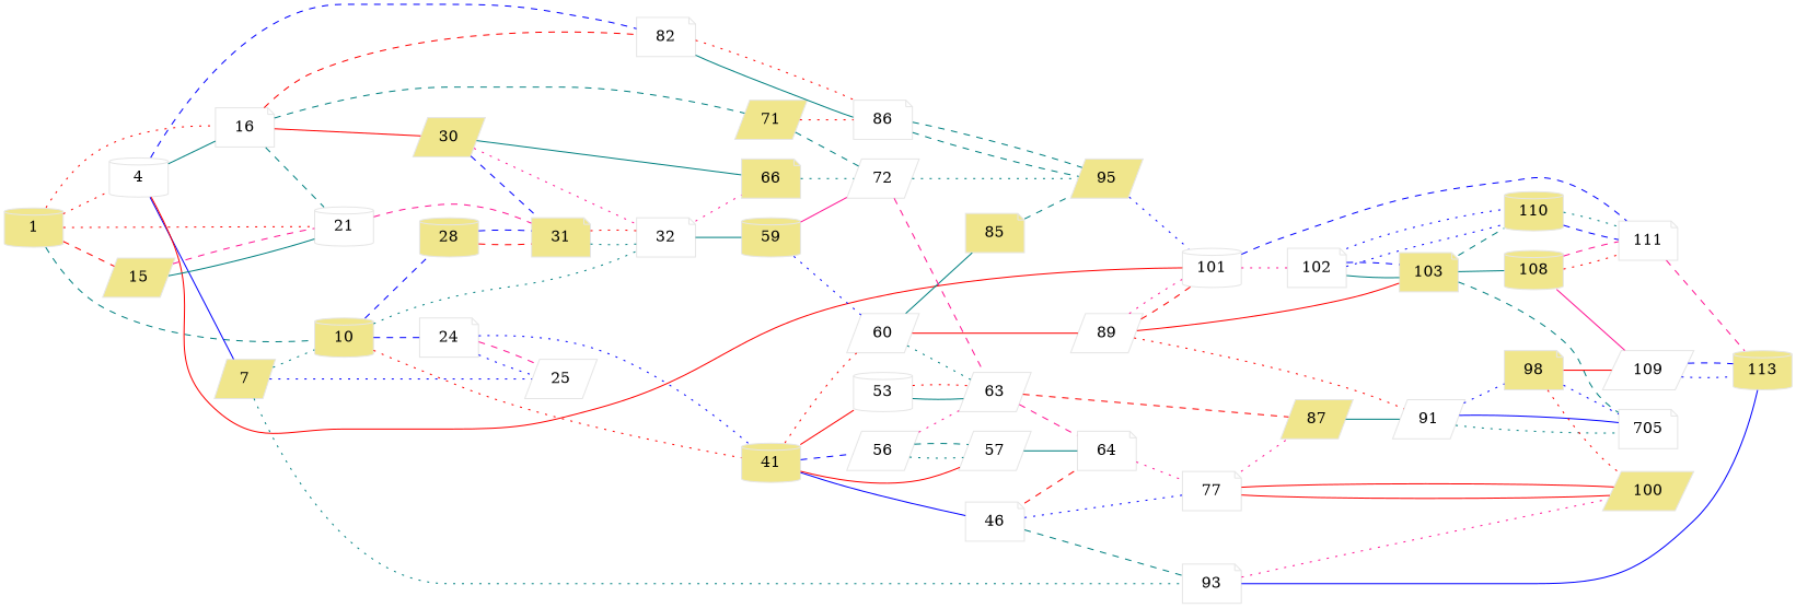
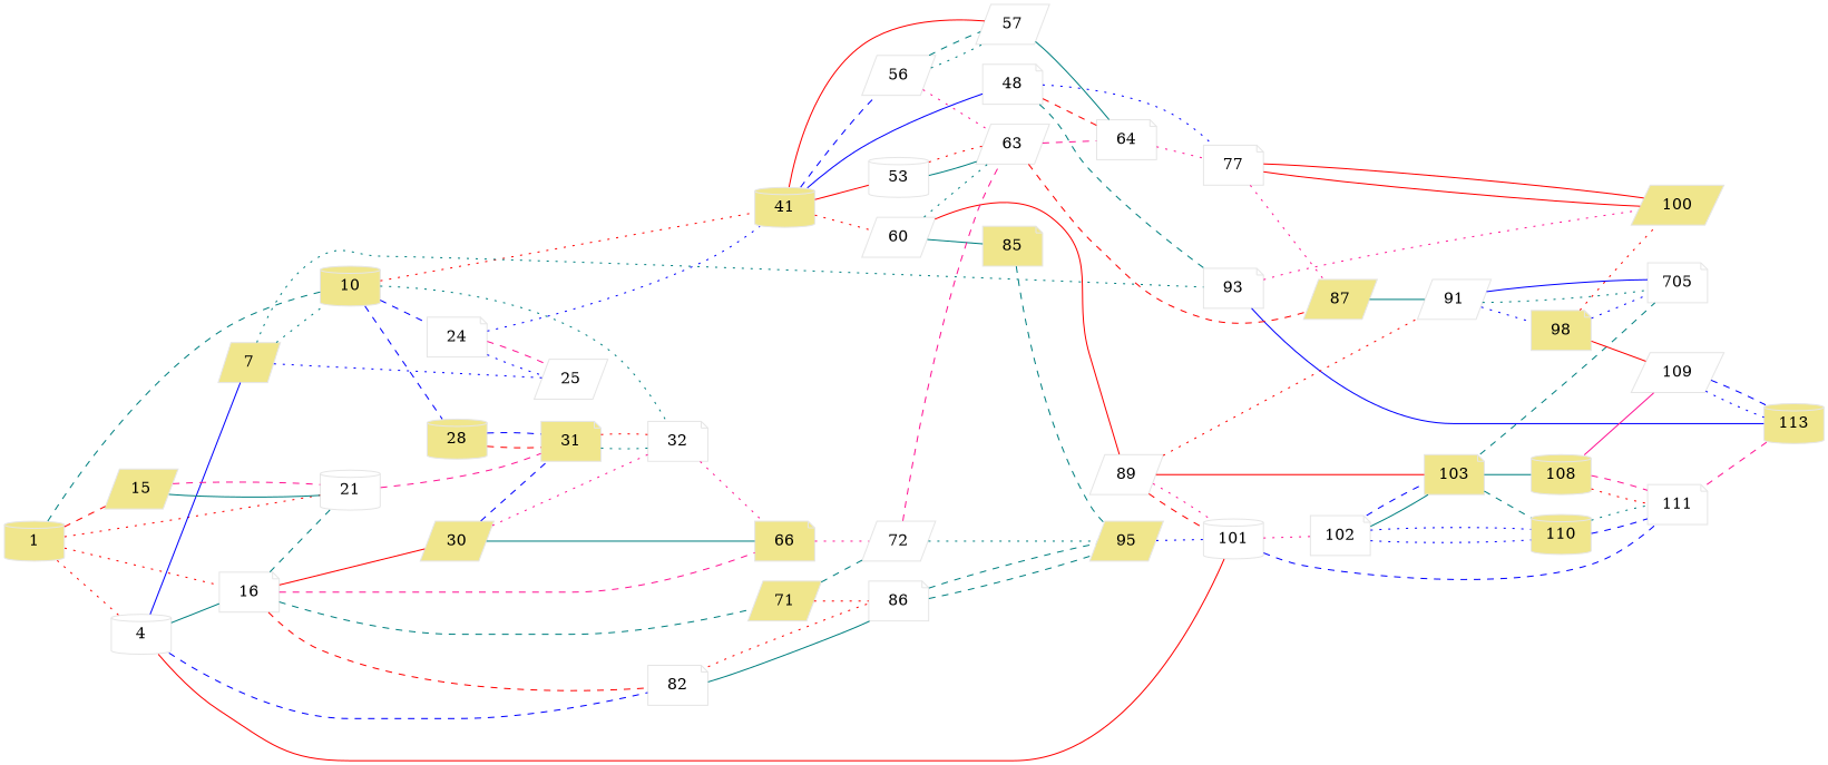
  graph {
    rankdir=LR
    node [color=gray90 fillcolor=white shape=note style=filled]
    edge [color=teal style=dotted]
    1 [fillcolor=khaki shape=cylinder super="+2+8"]
    4 [shape=cylinder super="+5+81"]
    10 [fillcolor=khaki shape=cylinder super="+27+11"]
    15 [fillcolor=khaki shape=parallelogram]
    16 [super="+17"]
    21 [shape=cylinder super="+22"]
    7 [fillcolor=khaki shape=parallelogram super="+13"]
    82
    101 [shape=cylinder super="+104"]
    24 [super="+37"]
    28 [fillcolor=khaki shape=cylinder]
    32 [super="+48"]
    41 [fillcolor=khaki shape=cylinder super="+42+52"]
    30 [fillcolor=khaki shape=parallelogram super="+50"]
    66 [fillcolor=khaki super="+67+69"]
    71 [fillcolor=khaki shape=parallelogram super="+83"]
    31 [fillcolor=khaki]
    93 [super="+94+112"]
    25 [shape=parallelogram super="+34"]
    86
    100 [fillcolor=khaki shape=parallelogram]
    113 [fillcolor=khaki shape=cylinder super="+114"]
    102
    111 [super="+116"]
-   59 [fillcolor=khaki shape=cylinder]
-   46 [super="+47+65"]
+   46 [super="+47+65" label=48]
    53 [shape=cylinder]
    56 [shape=parallelogram]
    57 [shape=parallelogram]
    60 [shape=parallelogram super="+61"]
    72 [shape=parallelogram super="+79"]
    64 [super="+75"]
    77 [super="+78"]
    63 [shape=parallelogram super="+73"]
    85 [fillcolor=khaki super="+97"]
    89 [shape=parallelogram super="+90"]
    87 [fillcolor=khaki shape=parallelogram]
    95 [fillcolor=khaki shape=parallelogram super="+96"]
    91 [shape=parallelogram super="+92"]
    103 [fillcolor=khaki super="+106"]
    98 [fillcolor=khaki super="+99"]
    n42 [label=705]
    110 [fillcolor=khaki shape=cylinder]
    108 [fillcolor=khaki shape=cylinder]
    109 [shape=parallelogram]
    1 -- 4 [color=red]
    1 -- 10 [style=dashed]
    1 -- 15 [color=red style=dashed weight=2]
    1 -- 16 [color=red weight=2]
    1 -- 21 [color=red]
    4 -- 16 [style=solid]
    4 -- 7 [color=blue style=solid weight=2]
    4 -- 82 [color=blue style=dashed]
    4 -- 101 [color=red style=solid]
    10 -- 24 [color=blue style=dashed]
    10 -- 28 [color=blue style=dashed]
    10 -- 32 [weight=2]
    10 -- 41 [color=red weight=3]
    15 -- 21 [style=solid]
    15 -- 21 [color=deeppink style=dashed]
    16 -- 21 [style=dashed]
    16 -- 82 [color=red style=dashed]
    16 -- 30 [color=red style=solid]
+   16 -- 66 [color=deeppink style=dashed]
    16 -- 71 [style=dashed]
    21 -- 31 [color=deeppink style=dashed]
    7 -- 10
    7 -- 93 [weight=2]
    7 -- 25 [color=blue]
    82 -- 86 [style=solid]
    82 -- 86 [color=red]
    101 -- 102 [color=deeppink]
    101 -- 111 [color=blue style=dashed]
    24 -- 41 [color=blue]
    24 -- 25 [color=blue weight=2]
    24 -- 25 [color=deeppink style=dashed]
    28 -- 31 [color=red style=dashed]
    28 -- 31 [color=blue style=dashed]
    32 -- 66 [color=deeppink]
-   32 -- 59 [style=solid]
    41 -- 46 [color=blue style=solid]
    41 -- 53 [color=red style=solid weight=2]
    41 -- 56 [color=blue style=dashed]
    41 -- 57 [color=red style=solid]
    41 -- 60 [color=red]
    30 -- 32 [color=deeppink]
    30 -- 66 [style=solid]
    30 -- 31 [color=blue style=dashed]
-   66 -- 72
+   66 -- 72 [color=deeppink]
    71 -- 86 [color=red]
    71 -- 72 [style=dashed weight=2]
    31 -- 32
    31 -- 32 [color=red]
    93 -- 100 [color=deeppink]
    93 -- 113 [color=blue style=solid weight=2]
    86 -- 95 [style=dashed]
    86 -- 95 [style=dashed]
    102 -- 103 [style=solid]
    102 -- 103 [color=blue style=dashed]
    102 -- 110 [color=blue]
    102 -- 110 [color=blue]
    111 -- 113 [color=deeppink style=dashed]
-   59 -- 60 [color=blue]
-   59 -- 72 [color=deeppink style=solid]
    46 -- 93 [style=dashed]
    46 -- 64 [color=red style=dashed]
    46 -- 77 [color=blue]
    53 -- 63 [style=solid]
    53 -- 63 [color=red]
    56 -- 57
    56 -- 57 [style=dashed]
    56 -- 63 [color=deeppink]
    57 -- 64 [style=solid]
    60 -- 63
    60 -- 85 [style=solid weight=2]
    60 -- 89 [color=red style=solid]
    72 -- 63 [color=deeppink style=dashed]
    72 -- 95
    64 -- 77 [color=deeppink]
    77 -- 100 [color=red style=solid]
    77 -- 100 [color=red style=solid]
    77 -- 87 [color=deeppink]
    63 -- 64 [color=deeppink style=dashed]
    63 -- 87 [color=red style=dashed]
    85 -- 95 [style=dashed]
    89 -- 101 [color=red style=dashed]
    89 -- 101 [color=deeppink]
    89 -- 91 [color=red]
    89 -- 103 [color=red style=solid]
    87 -- 91 [style=solid]
    95 -- 101 [color=blue]
    91 -- 98 [color=blue]
    91 -- n42
    91 -- n42 [color=blue style=solid]
    103 -- n42 [style=dashed]
    103 -- 110 [style=dashed]
    103 -- 108 [style=solid]
    98 -- 100 [color=red]
    98 -- n42 [color=blue]
    98 -- 109 [color=red style=solid]
    110 -- 111 [color=blue style=dashed]
    110 -- 111
    108 -- 111 [color=red]
    108 -- 111 [color=deeppink style=dashed]
    108 -- 109 [color=deeppink style=solid]
    109 -- 113 [color=blue]
    109 -- 113 [color=blue style=dashed]
  }
